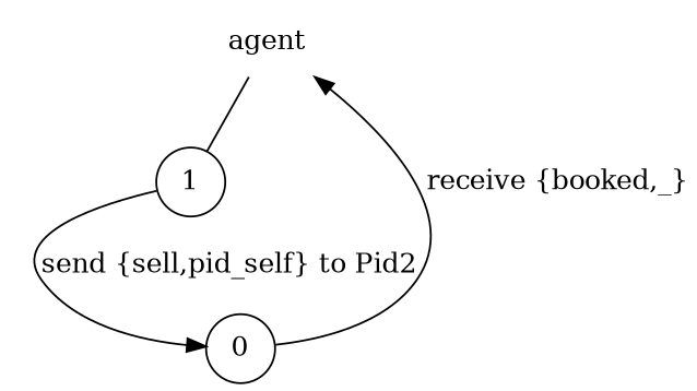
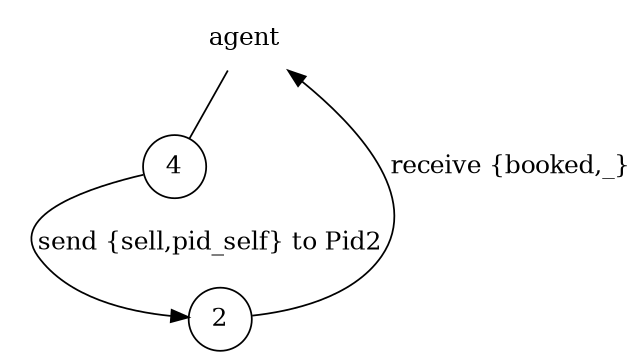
  digraph {
    rankdir=TB
    node [shape=circle]
    n1 [label=agent shape=plaintext]
-   n2 [label=1]
-   n3 [label=0]
+   n2 [label=4]
+   n3 [label=2]
    n1 -> n2 [arrowhead=none]
    n2 -> n3 [label="send {sell,pid_self} to Pid2"]
    n3 -> n1 [label="receive {booked,_}"]
  }
